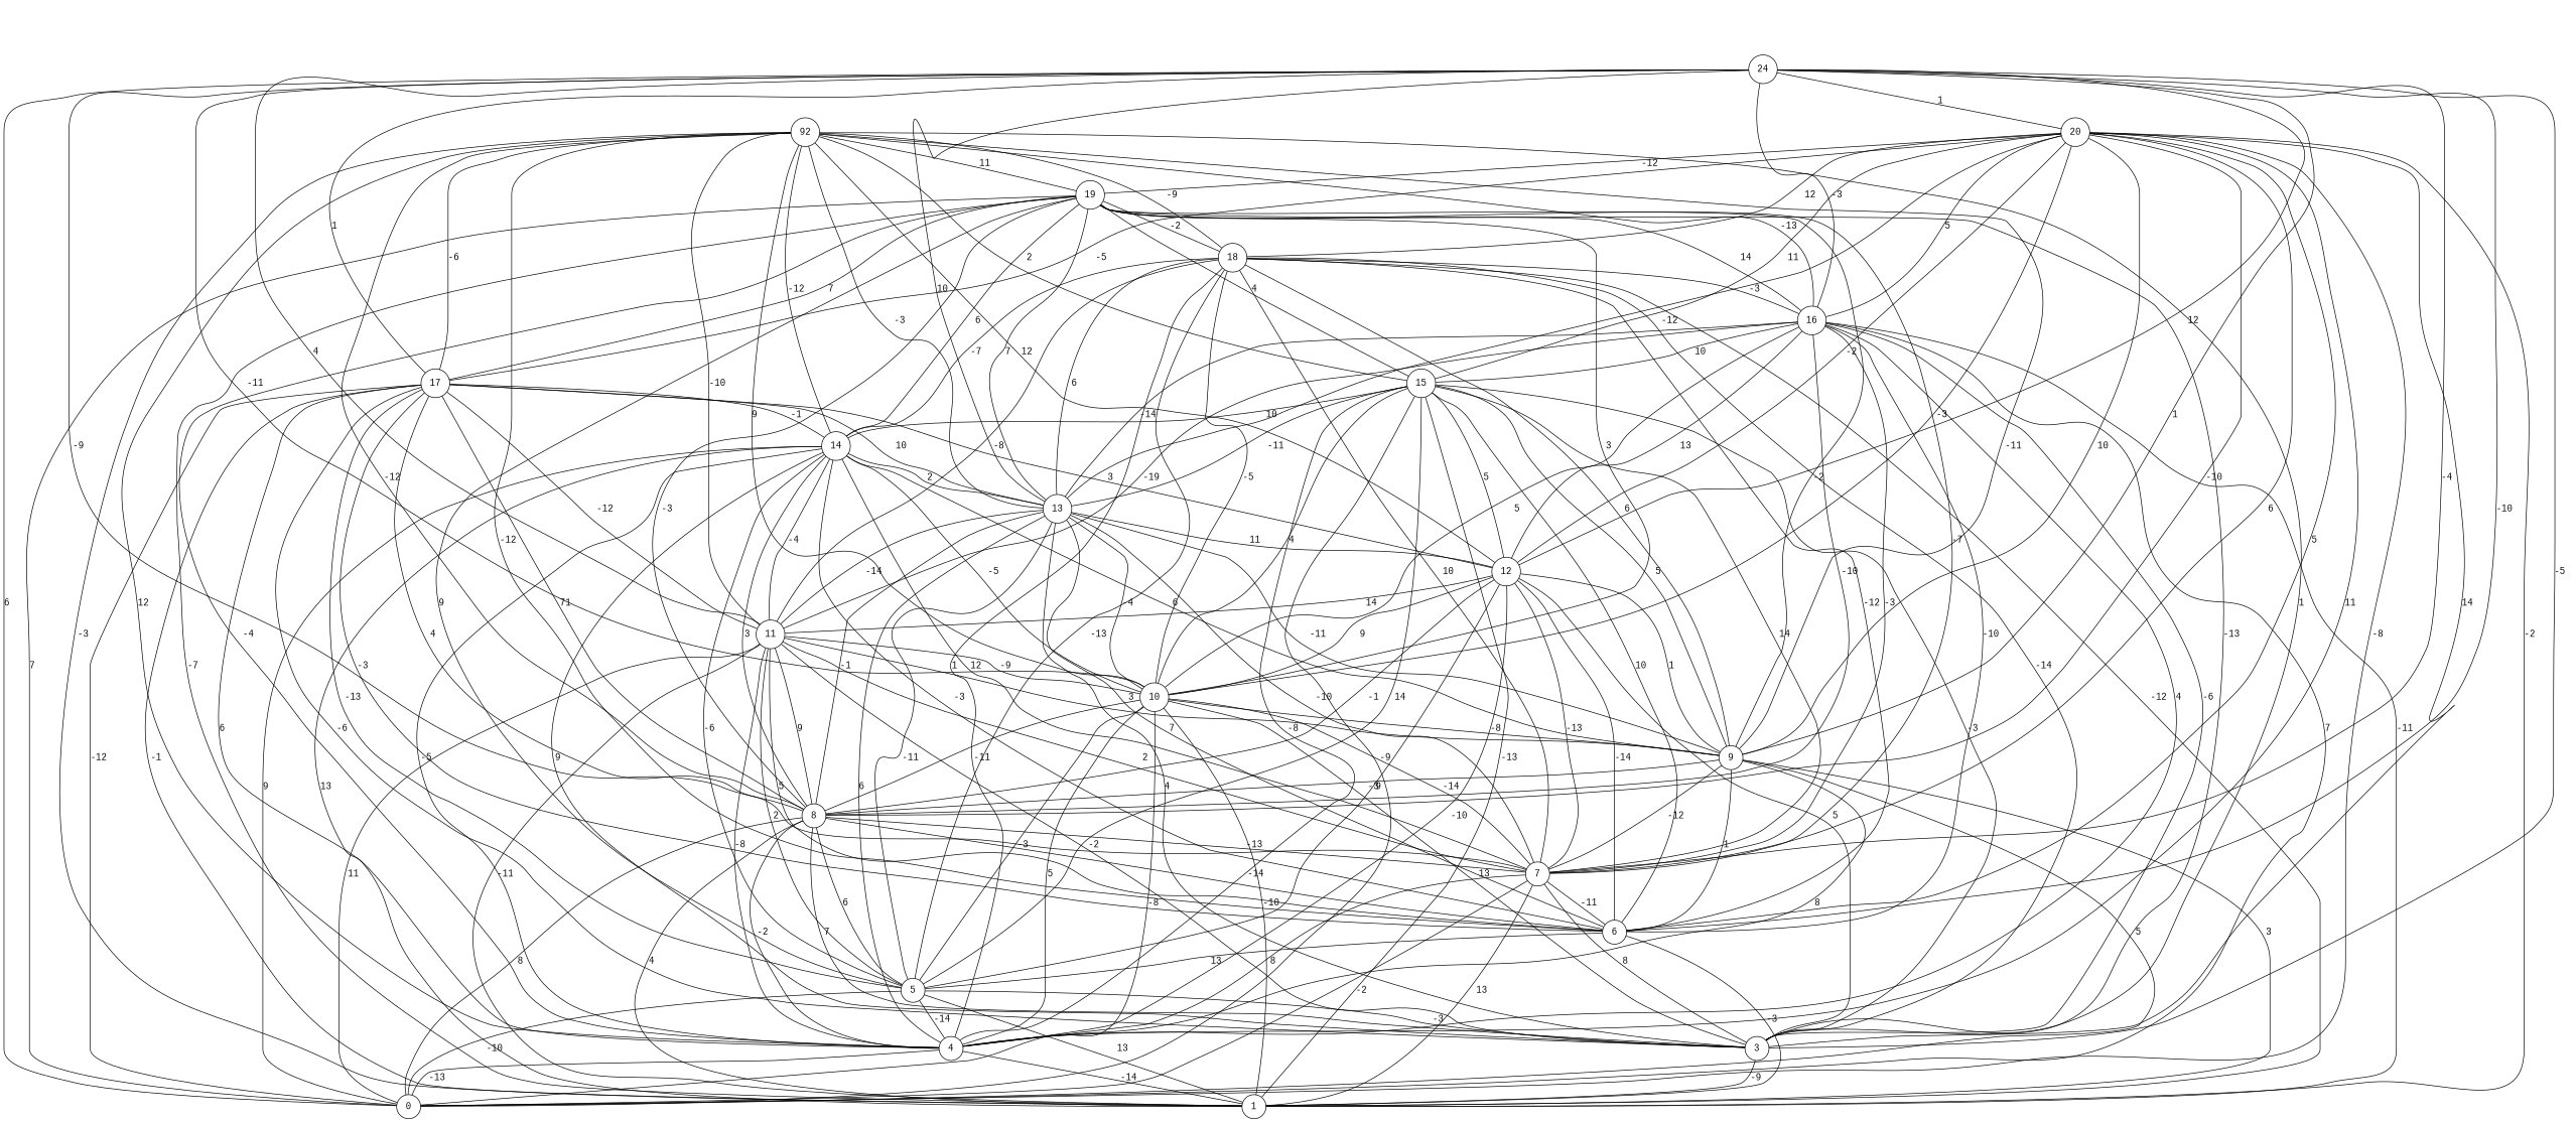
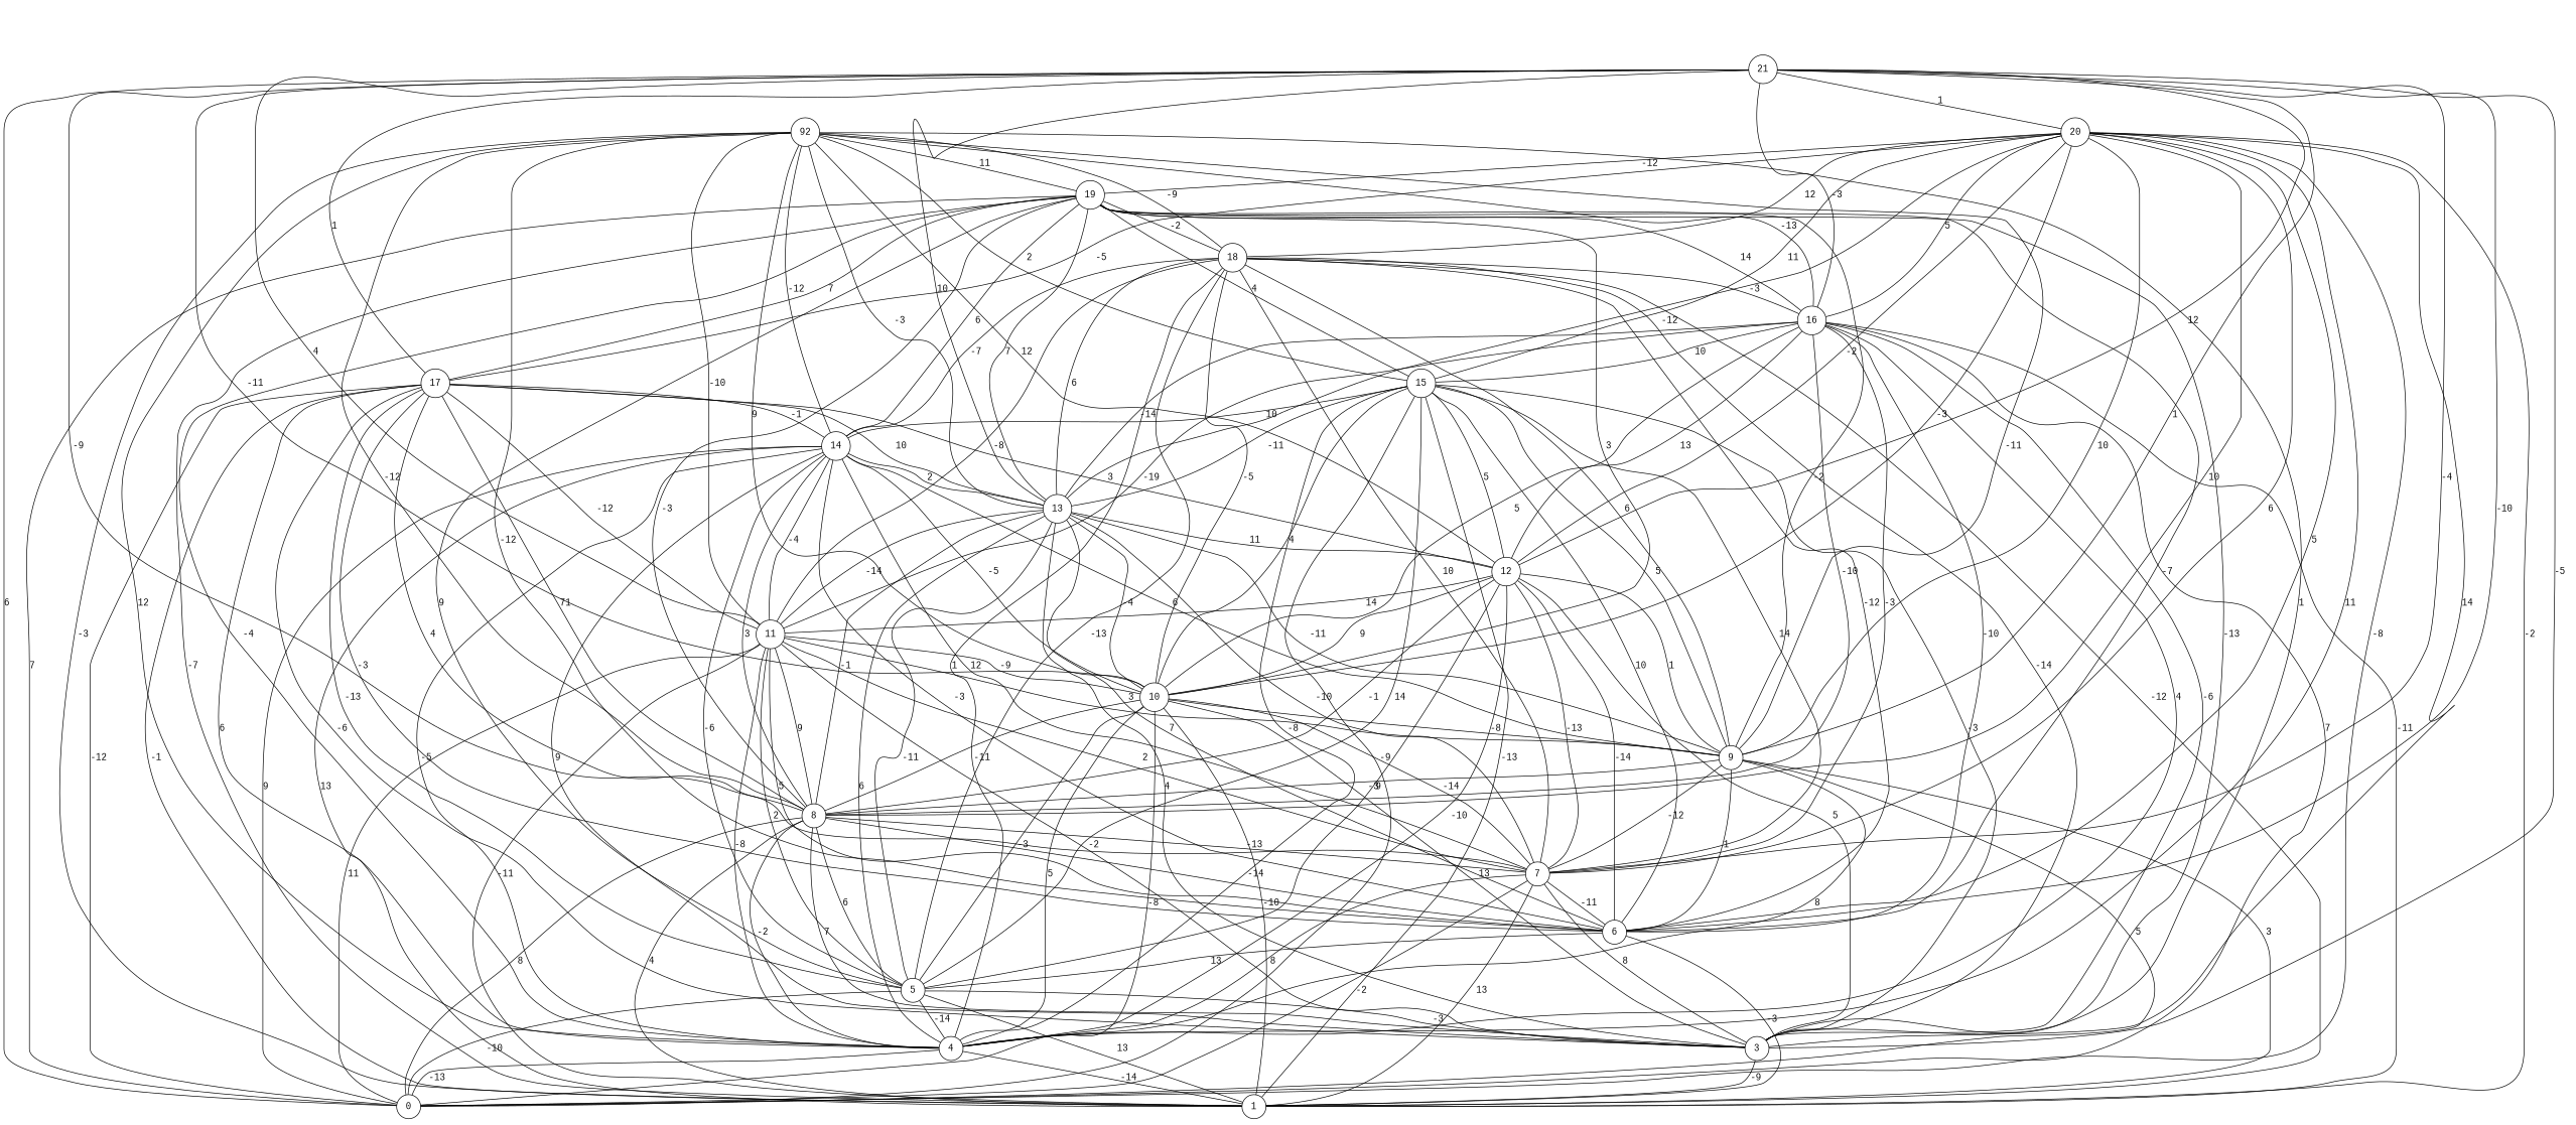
  graph {
    fontname="Liberation Mono"
    node [fontname="Liberation Mono" shape=circle]
    edge [fontname="Liberation Mono"]
    n1 [label=92]
    1
    3
    4
    6
    8
    9
    10
    11
    12
    13
    14
    15
    16
    17
    18
    19
    n18 [label=0]
    5
    7
-   21 [label=24]
+   21
    20
    n1 -- 1 [label=-3]
    n1 -- 3 [label=1]
    n1 -- 4 [label=12]
    n1 -- 6 [label=-12]
    n1 -- 8 [label=-12]
    n1 -- 9 [label=-11]
    n1 -- 10 [label=9]
    n1 -- 11 [label=-10]
    n1 -- 12 [label=12]
    n1 -- 13 [label=-3]
    n1 -- 14 [label=-12]
    n1 -- 15 [label=2]
    n1 -- 16 [label=-13]
-   n1 -- 17 [label=-6]
    n1 -- 18 [label=-9]
    n1 -- 19 [label=11]
    3 -- 1 [label=-9]
    4 -- 1 [label=-14]
    4 -- n18 [label=-13]
    6 -- 1 [label=-3]
    6 -- 5 [label=13]
    8 -- 1 [label=4]
    8 -- 3 [label=7]
    8 -- 4 [label=-2]
    8 -- 6 [label=-14]
    8 -- n18 [label=8]
    8 -- 5 [label=6]
    8 -- 7 [label=-13]
    9 -- 1 [label=3]
    9 -- 4 [label=8]
    9 -- 6 [label=1]
    9 -- 8 [label=-3]
    9 -- n18 [label=5]
    9 -- 7 [label=-12]
    10 -- 1 [label=-10]
    10 -- 3 [label=13]
    10 -- 4 [label=5]
    10 -- 8 [label=-11]
    10 -- 9 [label=-8]
    10 -- n18 [label=-8]
    10 -- 5 [label=-3]
    10 -- 7 [label=-14]
    11 -- 1 [label=-11]
    11 -- 3 [label=-2]
    11 -- 4 [label=-8]
    11 -- 6 [label=5]
    11 -- 8 [label=9]
    11 -- 9 [label=3]
    11 -- 10 [label=-9]
    11 -- n18 [label=11]
    11 -- 5 [label=2]
    11 -- 7 [label=2]
    12 -- 3 [label=5]
    12 -- 4 [label=-10]
    12 -- 6 [label=-14]
    12 -- 8 [label=-1]
    12 -- 9 [label=1]
    12 -- 10 [label=9]
    12 -- 11 [label=14]
    12 -- 5 [label=9]
    12 -- 7 [label=-13]
    13 -- 3 [label=4]
    13 -- 4 [label=6]
    13 -- 6 [label=7]
    13 -- 8 [label=-1]
    13 -- 9 [label=-11]
    13 -- 10 [label=-4]
    13 -- 11 [label=-14]
    13 -- 12 [label=11]
    13 -- 5 [label=-11]
    13 -- 7 [label=-10]
    14 -- 1 [label=13]
    14 -- 3 [label=9]
    14 -- 4 [label=-5]
    14 -- 6 [label=-3]
    14 -- 8 [label=3]
    14 -- 9 [label=6]
    14 -- 10 [label=-5]
    14 -- 11 [label=-4]
    14 -- 13 [label=2]
    14 -- n18 [label=9]
    14 -- 5 [label=-6]
    14 -- 7 [label=12]
    15 -- 1 [label=-13]
    15 -- 3 [label=-3]
    15 -- 4 [label=-8]
    15 -- 6 [label=10]
    15 -- 9 [label=5]
    15 -- 10 [label=4]
    15 -- 12 [label=5]
    15 -- 13 [label=-11]
    15 -- 14 [label=10]
    15 -- n18 [label=-9]
    15 -- 5 [label=14]
    15 -- 7 [label=14]
    16 -- 1 [label=-11]
    16 -- 3 [label=-6]
    16 -- 4 [label=4]
    16 -- 6 [label=-10]
    16 -- 8 [label=-10]
    16 -- 10 [label=5]
    16 -- 11 [label=-19]
    16 -- 12 [label=13]
    16 -- 13 [label=-14]
    16 -- 15 [label=10]
    16 -- n18 [label=7]
    16 -- 7 [label=-3]
    17 -- 1 [label=-1]
    17 -- 3 [label=-6]
    17 -- 4 [label=6]
    17 -- 6 [label=-3]
    17 -- 8 [label=71]
    17 -- 11 [label=-12]
    17 -- 12 [label=3]
    17 -- 13 [label=10]
    17 -- 14 [label=-1]
    17 -- n18 [label=-12]
    17 -- 5 [label=-13]
    17 -- 7 [label=4]
    18 -- 1 [label=-12]
    18 -- 3 [label=-14]
    18 -- 4 [label=1]
    18 -- 6 [label=-12]
    18 -- 9 [label=6]
    18 -- 10 [label=-5]
    18 -- 11 [label=-8]
    18 -- 13 [label=6]
    18 -- 14 [label=-7]
    18 -- 16 [label=-3]
    18 -- 5 [label=-13]
    18 -- 7 [label=10]
    19 -- 1 [label=-7]
    19 -- 3 [label=-13]
    19 -- 4 [label=-4]
    19 -- 8 [label=-3]
    19 -- 9 [label=-2]
    19 -- 10 [label=3]
    19 -- 13 [label=7]
    19 -- 14 [label=6]
    19 -- 15 [label=4]
    19 -- 16 [label=14]
    19 -- 17 [label=7]
    19 -- 18 [label=-2]
    19 -- n18 [label=7]
    19 -- 5 [label=9]
-   19 -- 7 [label=-7]
+   19 -- 6 [label=-7]
    5 -- 1 [label=13]
    5 -- 3 [label=-3]
    5 -- 4 [label=-14]
    5 -- n18 [label=-10]
    7 -- 1 [label=13]
    7 -- 3 [label=8]
    7 -- 4 [label=8]
    7 -- 6 [label=-11]
    7 -- n18 [label=-2]
    21 -- 3 [label=-5]
    21 -- 6 [label=-10]
    21 -- 8 [label=-9]
    21 -- 9 [label=1]
    21 -- 10 [label=-11]
    21 -- 11 [label=4]
    21 -- 12 [label=12]
    21 -- 13 [label=10]
    21 -- 16 [label=-3]
    21 -- 17 [label=1]
    21 -- n18 [label=6]
    21 -- 7 [label=-4]
    21 -- 20 [label=1]
    20 -- 1 [label=-2]
    20 -- 3 [label=14]
    20 -- 4 [label=11]
    20 -- 6 [label=5]
-   20 -- 8 [label=-10]
+   20 -- 8 [label=10]
    20 -- 9 [label=10]
    20 -- 10 [label=-3]
    20 -- 12 [label=-2]
    20 -- 13 [label=-12]
    20 -- 15 [label=11]
    20 -- 16 [label=5]
    20 -- 17 [label=-5]
    20 -- 18 [label=12]
    20 -- 19 [label=-12]
    20 -- n18 [label=-8]
    20 -- 7 [label=6]
  }
